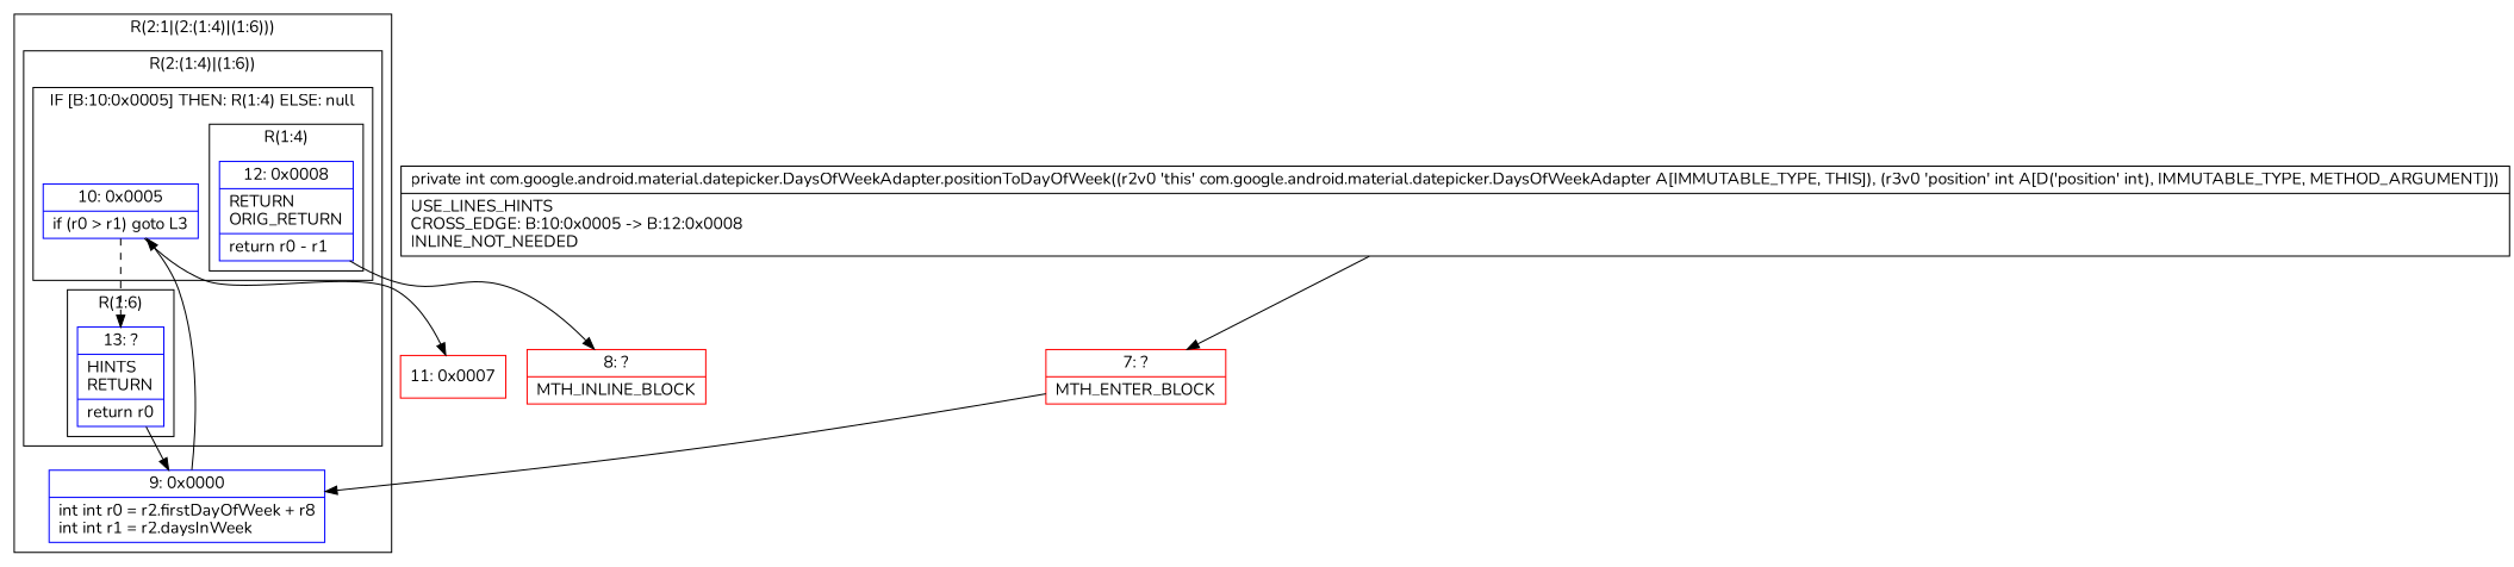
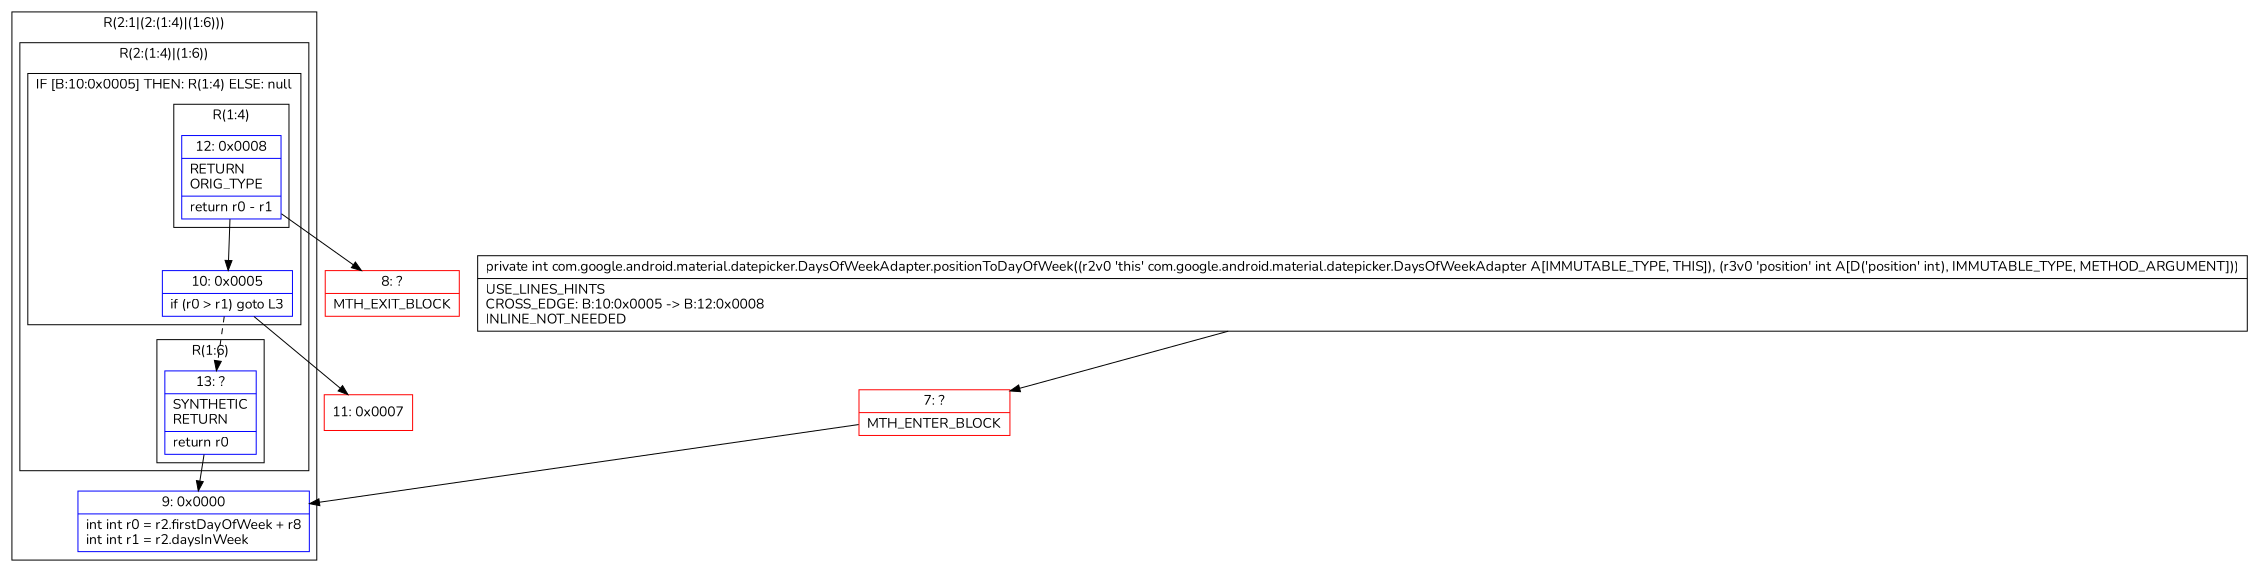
  digraph {
    fontname=Nunito
    node [color=blue fontname=Nunito shape=record]
    edge [fontname=Nunito]
-   n1 [label="{12\:\ 0x0008|RETURN\lORIG_RETURN\l|return r0 \- r1\l}"]
+   n1 [label="{12\:\ 0x0008|RETURN\lORIG_TYPE\l|return r0 \- r1\l}"]
    n2 [label="{10\:\ 0x0005|if (r0 \> r1) goto L3\l}"]
-   n3 [label="{13\:\ ?|HINTS\lRETURN\l|return r0\l}"]
+   n3 [label="{13\:\ ?|SYNTHETIC\lRETURN\l|return r0\l}"]
    n4 [label="{9\:\ 0x0000|int int r0 = r2.firstDayOfWeek + r8\lint int r1 = r2.daysInWeek\l}"]
-   n5 [color=red label="{8\:\ ?|MTH_INLINE_BLOCK\l}"]
+   n5 [color=red label="{8\:\ ?|MTH_EXIT_BLOCK\l}"]
    n6 [color=red label="{11\:\ 0x0007}"]
    n7 [color=red label="{7\:\ ?|MTH_ENTER_BLOCK\l}"]
    n8 [label="{private int com.google.android.material.datepicker.DaysOfWeekAdapter.positionToDayOfWeek((r2v0 'this' com.google.android.material.datepicker.DaysOfWeekAdapter A[IMMUTABLE_TYPE, THIS]), (r3v0 'position' int A[D('position' int), IMMUTABLE_TYPE, METHOD_ARGUMENT]))  | USE_LINES_HINTS\lCROSS_EDGE: B:10:0x0005 \-\> B:12:0x0008\lINLINE_NOT_NEEDED\l}" color=""]
    subgraph cluster_1 {
      label="R(2:1|(2:(1:4)|(1:6)))"
      n4
      subgraph cluster_2 {
        label="R(2:(1:4)|(1:6))"
        subgraph cluster_3 {
          label="IF [B:10:0x0005] THEN: R(1:4) ELSE: null"
          n2
          subgraph cluster_4 {
            label="R(1:4)"
            n1
          }
        }
        subgraph cluster_5 {
          label="R(1:6)"
          n3
        }
      }
    }
    n1 -> n5
    n2 -> n3 [style=dashed]
    n2 -> n6
    n3 -> n4
-   n4 -> n2
+   n1 -> n2
    n7 -> n4
    n8 -> n7
  }
